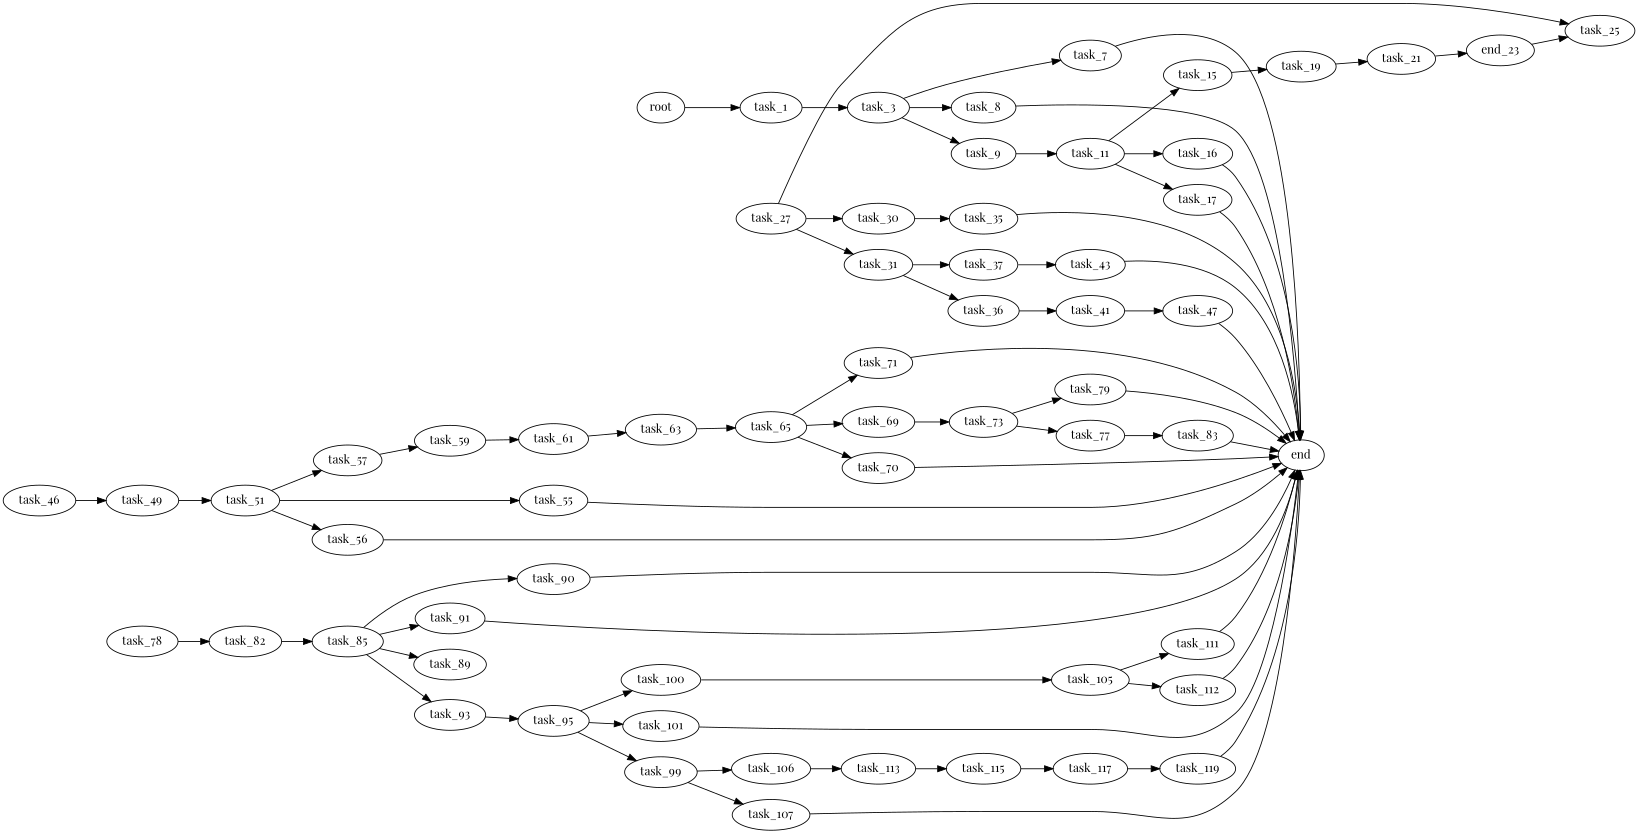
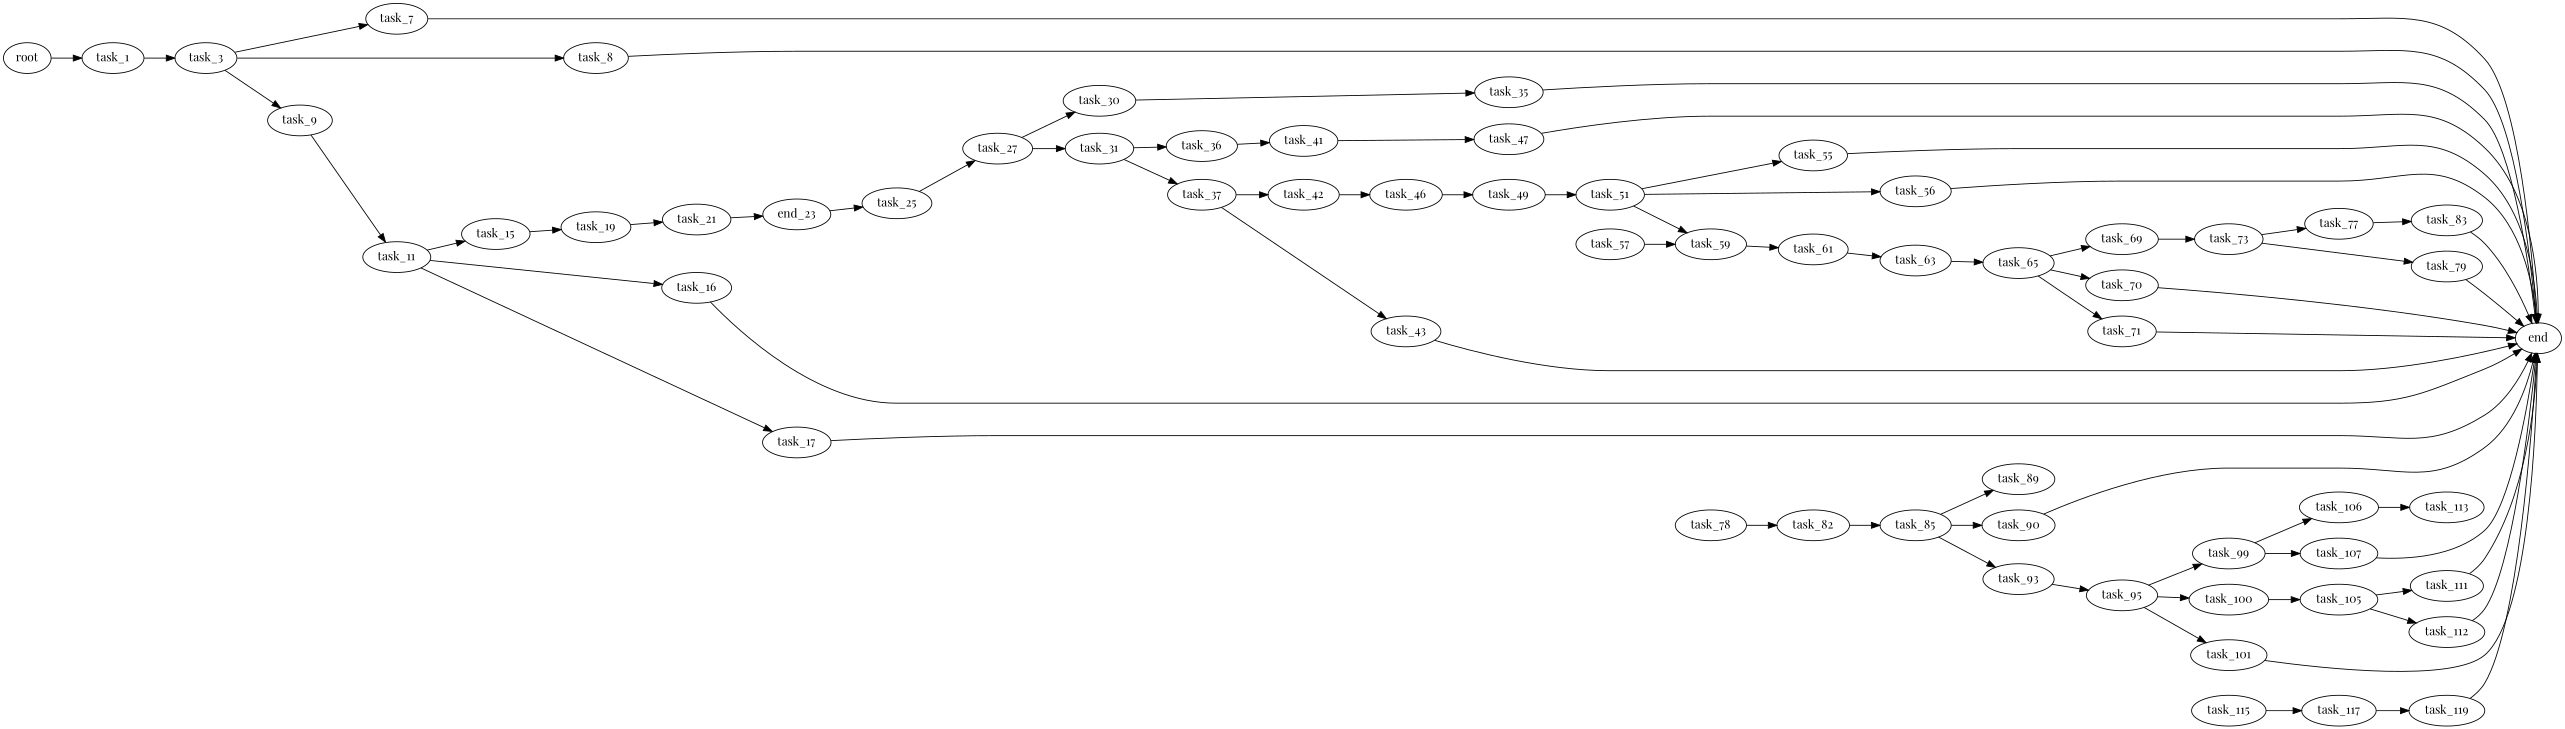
  digraph {
    fontname="Playfair Display"
    rankdir=LR
    node [fontname="Playfair Display"]
    edge [fontname="Playfair Display"]
    root
    task_1
    task_3
    task_7
    task_8
    task_9
    end
    task_11
    task_15
    task_16
    task_17
    task_19
    task_21
    n14 [label=end_23]
    task_25
    task_27
    task_30
    task_31
    task_35
    task_36
    task_37
    task_41
+   task_42
    task_43
    task_47
    task_46
    task_49
    task_51
    task_55
    task_56
    task_57
    task_59
    task_61
    task_63
    task_65
    task_69
    task_70
    task_71
    task_73
    task_77
    task_79
    task_83
    task_78
    task_82
    task_85
    task_89
    task_90
-   task_91
    task_93
    task_95
    task_99
    task_100
    task_101
    task_106
    task_107
    task_105
    task_113
    task_111
    task_112
    task_115
    task_117
    task_119
    root -> task_1
    task_1 -> task_3
    task_3 -> task_7
    task_3 -> task_8
    task_3 -> task_9
    task_7 -> end
    task_8 -> end
    task_9 -> task_11
    task_11 -> task_15
    task_11 -> task_16
    task_11 -> task_17
    task_15 -> task_19
    task_16 -> end
    task_17 -> end
    task_19 -> task_21
    task_21 -> n14
    n14 -> task_25
-   task_27 -> task_25
+   task_25 -> task_27
    task_27 -> task_30
    task_27 -> task_31
    task_30 -> task_35
    task_31 -> task_36
    task_31 -> task_37
    task_35 -> end
    task_36 -> task_41
+   task_37 -> task_42
    task_37 -> task_43
    task_41 -> task_47
+   task_42 -> task_46
    task_43 -> end
    task_47 -> end
    task_46 -> task_49
    task_49 -> task_51
    task_51 -> task_55
    task_51 -> task_56
-   task_51 -> task_57
+   task_51 -> task_59
    task_55 -> end
    task_56 -> end
    task_57 -> task_59
    task_59 -> task_61
    task_61 -> task_63
    task_63 -> task_65
    task_65 -> task_69
    task_65 -> task_70
    task_65 -> task_71
    task_69 -> task_73
    task_70 -> end
    task_71 -> end
    task_73 -> task_77
    task_73 -> task_79
    task_77 -> task_83
    task_79 -> end
    task_83 -> end
    task_78 -> task_82
    task_82 -> task_85
    task_85 -> task_89
    task_85 -> task_90
-   task_85 -> task_91
    task_85 -> task_93
    task_90 -> end
-   task_91 -> end
    task_93 -> task_95
    task_95 -> task_99
    task_95 -> task_100
    task_95 -> task_101
    task_99 -> task_106
    task_99 -> task_107
    task_100 -> task_105
    task_101 -> end
    task_106 -> task_113
    task_107 -> end
    task_105 -> task_111
    task_105 -> task_112
-   task_113 -> task_115
    task_111 -> end
    task_112 -> end
    task_115 -> task_117
    task_117 -> task_119
    task_119 -> end
  }
